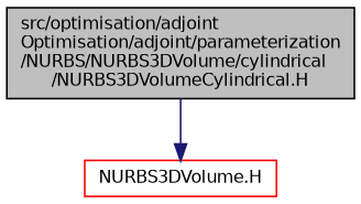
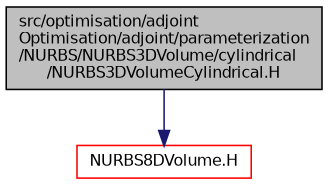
  digraph {
    node [fontname=Helvetica fontsize=10 shape=record]
    n1 [color=black fillcolor=grey75 fontcolor=black height=0.2 label="src/optimisation/adjoint\lOptimisation/adjoint/parameterization\l/NURBS/NURBS3DVolume/cylindrical\l/NURBS3DVolumeCylindrical.H" style=filled width=0.4]
-   n2 [color=red height=0.2 label="NURBS3DVolume.H" width=0.4]
+   n2 [color=red height=0.2 label="NURBS8DVolume.H" width=0.4]
    n1 -> n2 [color=midnightblue fontname=Helvetica fontsize=10 labelfontname=Helvetica labelfontsize=10 style=solid]
  }
